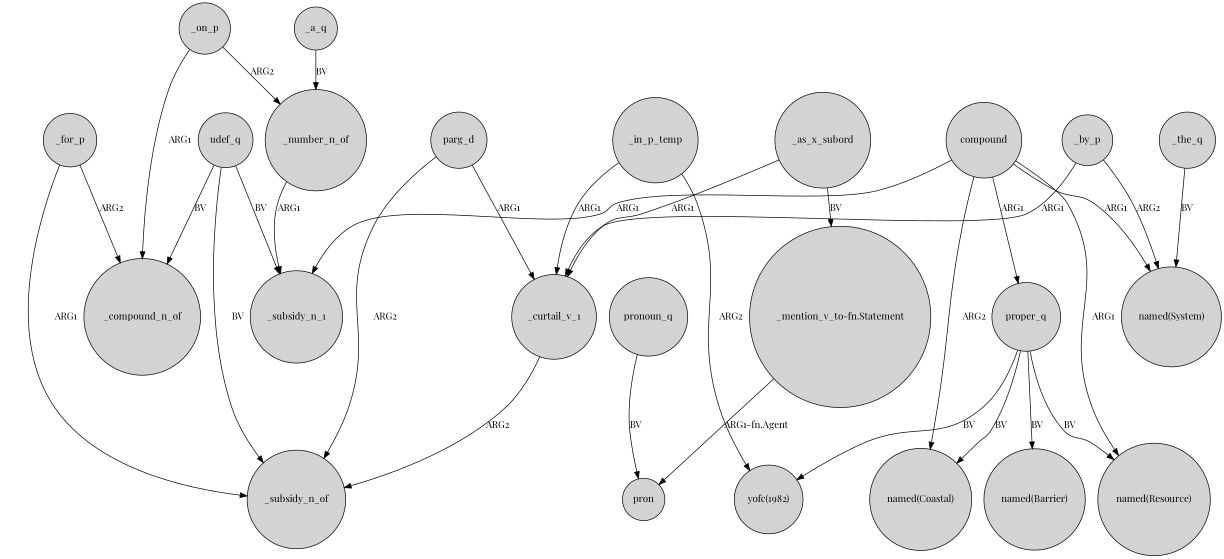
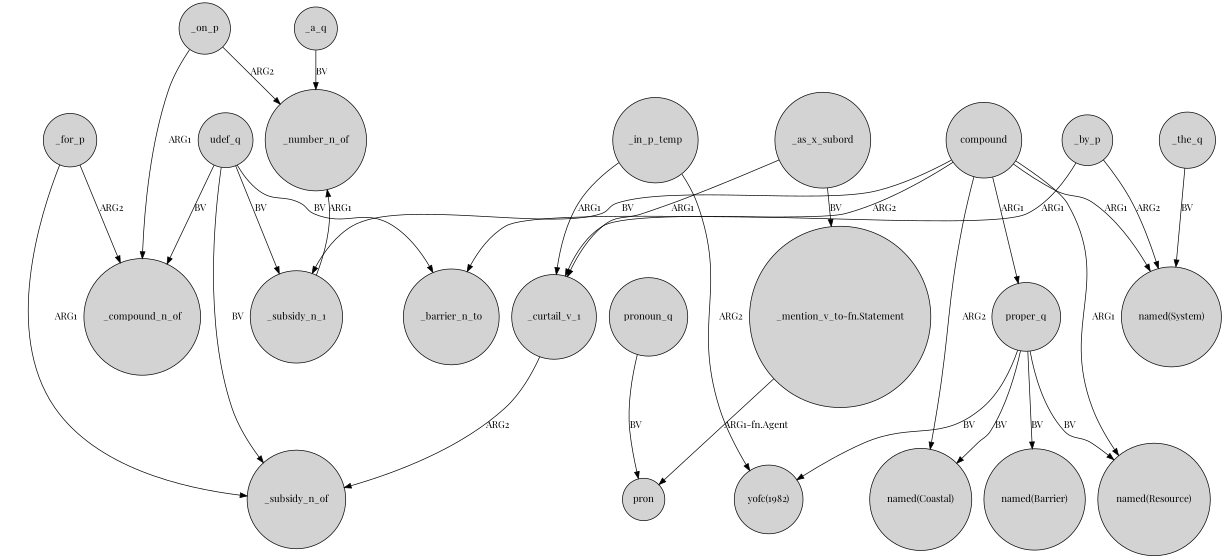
  digraph {
    fontname="Playfair Display"
    node [fontname="Playfair Display" shape=circle style=filled]
    edge [fontname="Playfair Display"]
    n1 [label=_compound_n_of]
    _on_p
    _number_n_of
    n4 [label=_subsidy_n_1]
    proper_q
    "yofc(1982)"
    "named(Coastal)"
    "named(Barrier)"
    "named(Resource)"
    _a_q
    compound
+   _barrier_n_to
    "named(System)"
    "_mention_v_to-fn.Statement"
    pron
-   parg_d
    _curtail_v_1
    _subsidy_n_of
    _the_q
    udef_q
    _as_x_subord
    pronoun_q
    _for_p
    _by_p
    _in_p_temp
    _on_p -> n1 [label=ARG1]
    _on_p -> _number_n_of [label=ARG2]
-   _number_n_of -> n4 [label=ARG1]
+   n4 -> _number_n_of [label=ARG1]
    proper_q -> "yofc(1982)" [label=BV]
    proper_q -> "named(Coastal)" [label=BV]
    proper_q -> "named(Barrier)" [label=BV]
    proper_q -> "named(Resource)" [label=BV]
    _a_q -> _number_n_of [label=BV]
-   compound -> n4 [label=ARG1]
+   compound -> n4 [label=BV]
    compound -> proper_q [label=ARG1]
    compound -> "named(Coastal)" [label=ARG2]
    compound -> "named(Resource)" [label=ARG1]
+   compound -> _barrier_n_to [label=ARG2]
    compound -> "named(System)" [label=ARG1]
    "_mention_v_to-fn.Statement" -> pron [label="ARG1-fn.Agent"]
-   parg_d -> _curtail_v_1 [label=ARG1]
-   parg_d -> _subsidy_n_of [label=ARG2]
    _curtail_v_1 -> _subsidy_n_of [label=ARG2]
    _the_q -> "named(System)" [label=BV]
    udef_q -> n1 [label=BV]
    udef_q -> n4 [label=BV]
+   udef_q -> _barrier_n_to [label=BV]
    udef_q -> _subsidy_n_of [label=BV]
    _as_x_subord -> "_mention_v_to-fn.Statement" [label=BV]
    _as_x_subord -> _curtail_v_1 [label=ARG1]
    pronoun_q -> pron [label=BV]
    _for_p -> n1 [label=ARG2]
    _for_p -> _subsidy_n_of [label=ARG1]
    _by_p -> "named(System)" [label=ARG2]
    _by_p -> _curtail_v_1 [label=ARG1]
    _in_p_temp -> "yofc(1982)" [label=ARG2]
    _in_p_temp -> _curtail_v_1 [label=ARG1]
  }
